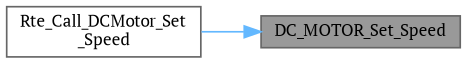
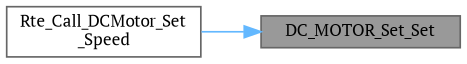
  digraph {
    rankdir=RL
    fontname="PT Serif"
    node [fontname="PT Serif" fontsize=10 shape=box style=filled]
-   n1 [color=gray40 fillcolor=grey60 fontcolor=black height=0.2 label=DC_MOTOR_Set_Speed width=0.4]
+   n1 [color=gray40 fillcolor=grey60 fontcolor=black height=0.2 label=DC_MOTOR_Set_Set width=0.4]
    n2 [color=grey40 fillcolor=white height=0.2 label="Rte_Call_DCMotor_Set\l_Speed" width=0.4]
    n1 -> n2 [color=steelblue1 dir=back fontname="PT Serif" fontsize=10 labelfontname=Helvetica labelfontsize=10 style=solid]
  }
